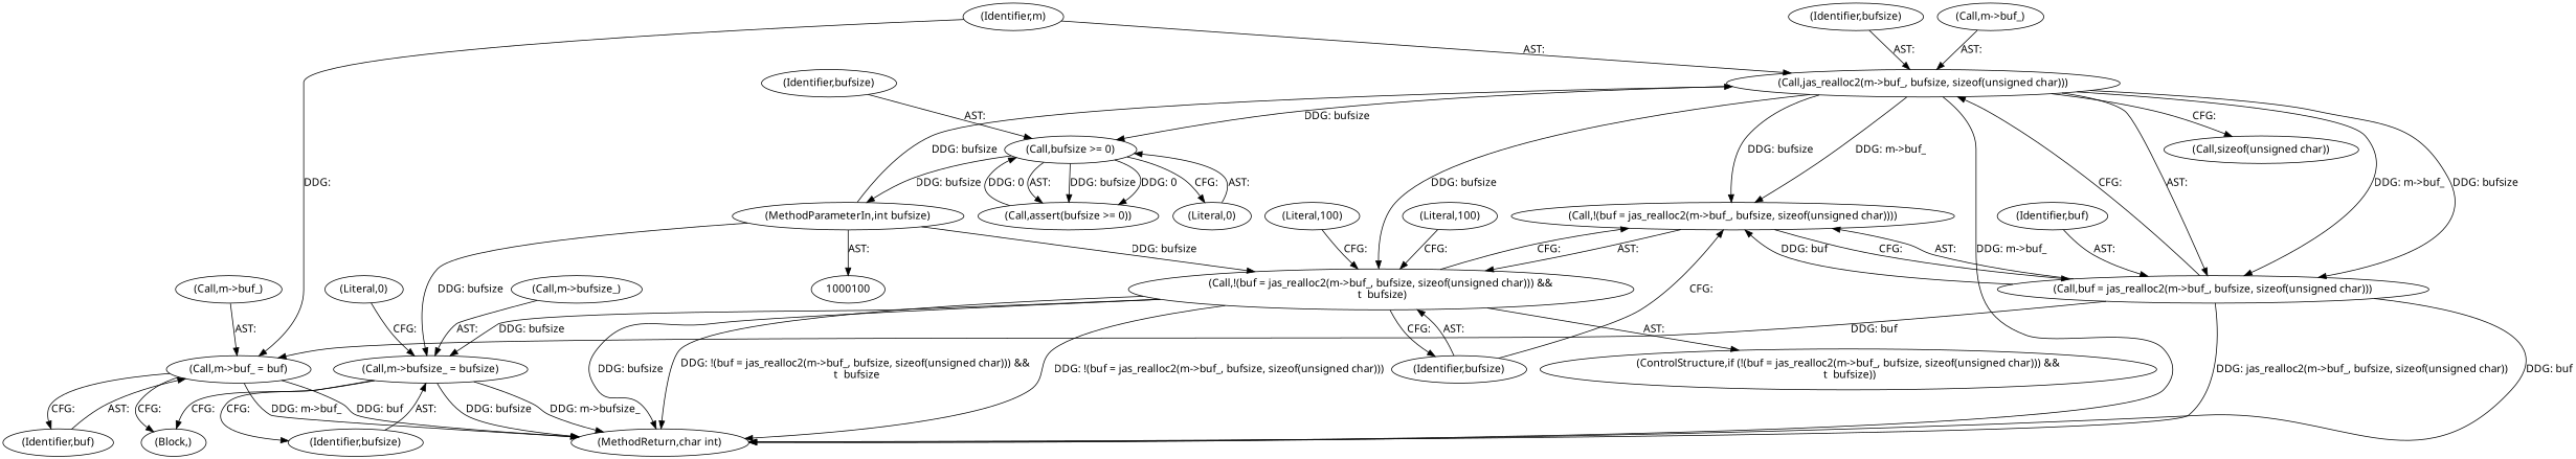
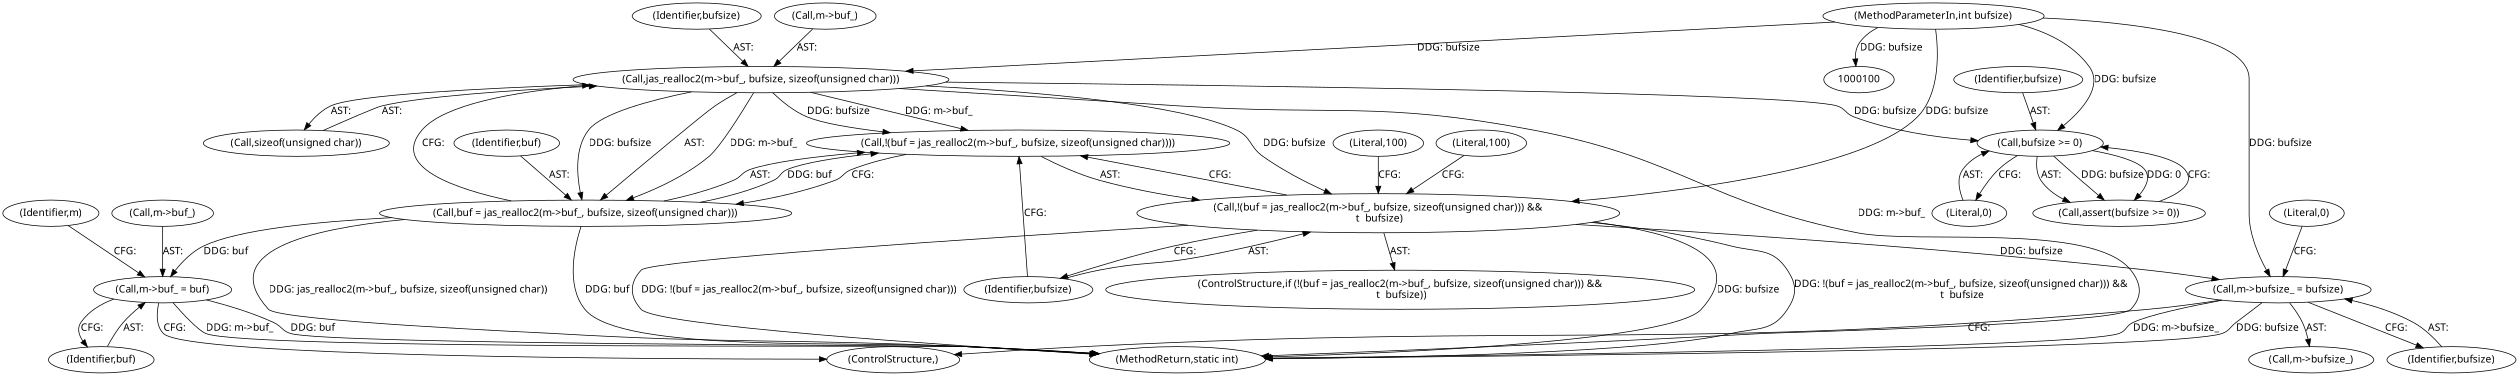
  digraph {
    fontname="Noto Sans"
    node [fontname="Noto Sans"]
    edge [fontname="Noto Sans"]
    n1 [label="(Call,jas_realloc2(m->buf_, bufsize, sizeof(unsigned char)))"]
    n2 [label="(Call,!(buf = jas_realloc2(m->buf_, bufsize, sizeof(unsigned char))))"]
    n3 [label="(Call,buf = jas_realloc2(m->buf_, bufsize, sizeof(unsigned char)))"]
    n4 [label="(Call,!(buf = jas_realloc2(m->buf_, bufsize, sizeof(unsigned char))) &&\n \t  bufsize)"]
    n5 [label="(Call,sizeof(unsigned char))"]
-   n6 [label="(MethodReturn,char int)"]
+   n6 [label="(MethodReturn,static int)"]
    n7 [label="(Call,bufsize >= 0)"]
    n8 [label="(Call,m->buf_ = buf)"]
    n9 [label="(Call,m->bufsize_ = bufsize)"]
    n10 [label="(Identifier,bufsize)"]
    n11 [label="(ControlStructure,if (!(buf = jas_realloc2(m->buf_, bufsize, sizeof(unsigned char))) &&\n \t  bufsize))"]
    n12 [label="(Literal,0)"]
    n13 [label="(Call,assert(bufsize >= 0))"]
    n14 [label="(MethodParameterIn,int bufsize)"]
    1000100
-   n16 [label="(Block,)"]
+   n16 [label="(ControlStructure,)"]
    n17 [label="(Identifier,bufsize)"]
    n18 [label="(Identifier,buf)"]
    n19 [label="(Call,m->buf_)"]
    n20 [label="(Literal,100)"]
    n21 [label="(Call,m->buf_)"]
    n22 [label="(Identifier,buf)"]
    n23 [label="(Identifier,m)"]
    n24 [label="(Literal,100)"]
    n25 [label="(Identifier,bufsize)"]
    n26 [label="(Identifier,bufsize)"]
    n27 [label="(Call,m->bufsize_)"]
    n28 [label="(Literal,0)"]
    n1 -> n2 [label="DDG: m->buf_"]
    n1 -> n2 [label="DDG: bufsize"]
    n1 -> n3 [label="AST: "]
    n1 -> n3 [label="DDG: m->buf_"]
    n1 -> n3 [label="DDG: bufsize"]
    n1 -> n4 [label="DDG: bufsize"]
-   n1 -> n5 [label="CFG: "]
+   n1 -> n5 [label="AST: "]
    n1 -> n6 [label="DDG: m->buf_"]
    n1 -> n7 [label="DDG: bufsize"]
    n2 -> n3 [label="CFG: "]
    n2 -> n4 [label="AST: "]
    n3 -> n1 [label="CFG: "]
    n3 -> n2 [label="AST: "]
    n3 -> n2 [label="DDG: buf"]
    n3 -> n6 [label="DDG: jas_realloc2(m->buf_, bufsize, sizeof(unsigned char))"]
    n3 -> n6 [label="DDG: buf"]
    n3 -> n8 [label="DDG: buf"]
    n4 -> n2 [label="CFG: "]
    n4 -> n6 [label="DDG: !(buf = jas_realloc2(m->buf_, bufsize, sizeof(unsigned char))) &&\n \t  bufsize"]
    n4 -> n6 [label="DDG: !(buf = jas_realloc2(m->buf_, bufsize, sizeof(unsigned char)))"]
    n4 -> n6 [label="DDG: bufsize"]
    n4 -> n9 [label="DDG: bufsize"]
    n4 -> n10 [label="CFG: "]
    n4 -> n11 [label="AST: "]
-   n23 -> n1 [label="AST: "]
+   n5 -> n1 [label="AST: "]
    n7 -> n12 [label="CFG: "]
    n7 -> n13 [label="AST: "]
    n7 -> n13 [label="DDG: bufsize"]
    n7 -> n13 [label="DDG: 0"]
    n8 -> n6 [label="DDG: m->buf_"]
    n8 -> n6 [label="DDG: buf"]
    n8 -> n16 [label="CFG: "]
    n8 -> n18 [label="CFG: "]
    n9 -> n6 [label="DDG: bufsize"]
    n9 -> n6 [label="DDG: m->bufsize_"]
    n9 -> n16 [label="CFG: "]
    n9 -> n17 [label="CFG: "]
    n10 -> n2 [label="CFG: "]
    n10 -> n4 [label="AST: "]
    n12 -> n7 [label="AST: "]
-   n13 -> n7 [label="DDG: 0"]
+   n13 -> n7 [label="CFG: "]
    n14 -> n1 [label="DDG: bufsize"]
    n14 -> n4 [label="DDG: bufsize"]
-   n7 -> n14 [label="DDG: bufsize"]
+   n14 -> n7 [label="DDG: bufsize"]
    n14 -> n9 [label="DDG: bufsize"]
-   n14 -> 1000100 [label="AST: "]
+   n14 -> 1000100 [label="DDG: bufsize"]
    n17 -> n9 [label="AST: "]
    n18 -> n8 [label="AST: "]
    n19 -> n1 [label="AST: "]
    n20 -> n4 [label="CFG: "]
    n21 -> n8 [label="AST: "]
    n22 -> n3 [label="AST: "]
-   n23 -> n8 [label="DDG: "]
+   n23 -> n8 [label="CFG: "]
    n24 -> n4 [label="CFG: "]
    n25 -> n7 [label="AST: "]
    n26 -> n1 [label="AST: "]
-   n27 -> n9 [label="AST: "]
+   n9 -> n27 [label="AST: "]
    n28 -> n9 [label="CFG: "]
  }
